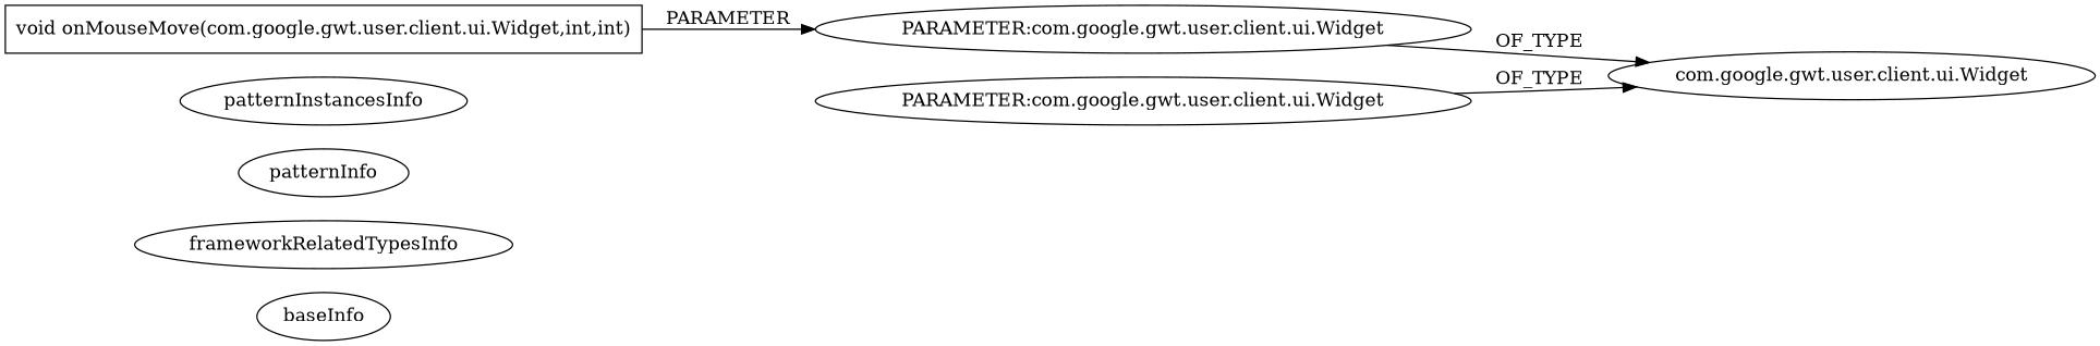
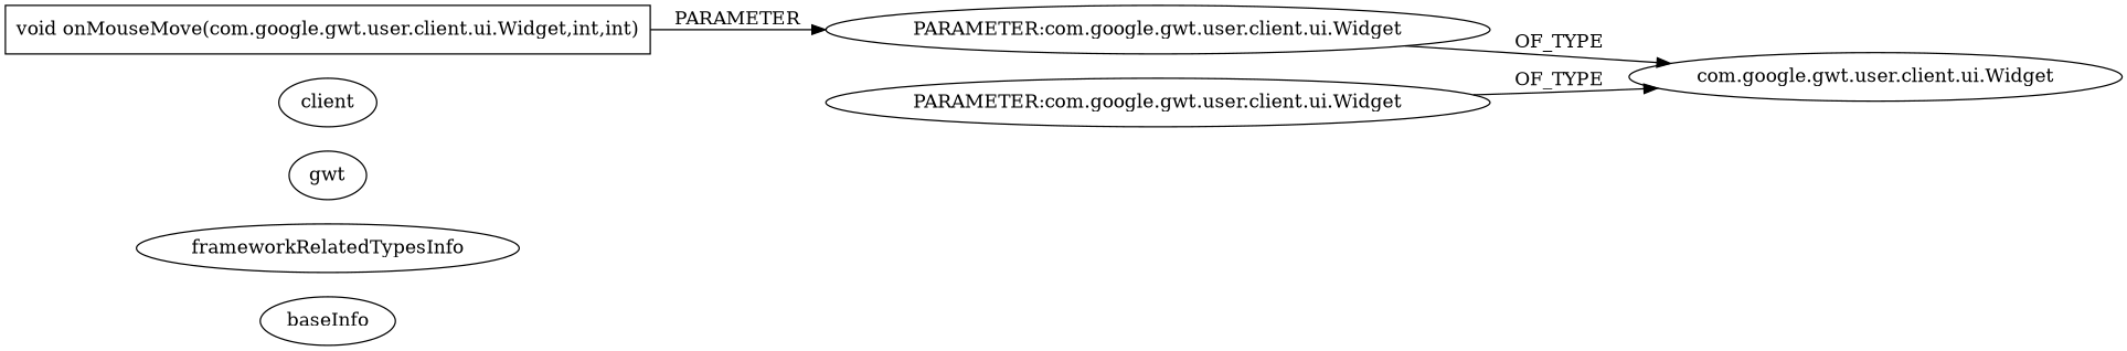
  digraph {
    rankdir=LR
    baseInfo [category=pattern graphId=1960 isAnonymous=false possibleRelation=false]
    frameworkRelatedTypesInfo
-   patternInfo [frequency=2.0 patternRootClient=null]
-   patternInstancesInfo [0="boscomonkey-gwt_raster_panel~/boscomonkey-gwt_raster_panel/gwt_raster_panel-master/src/com/boscomonkey/gwtraster/client/RasterPanel.java~RasterPanel~902" 1="hmiguellima-ugat~/hmiguellima-ugat/ugat-master/src/org/ucp/gwt/widgets/TooltipMouseListener.java~TooltipMouseListener~2969"]
+   patternInfo [frequency=2.0 patternRootClient=null label=gwt]
+   patternInstancesInfo [0="boscomonkey-gwt_raster_panel~/boscomonkey-gwt_raster_panel/gwt_raster_panel-master/src/com/boscomonkey/gwtraster/client/RasterPanel.java~RasterPanel~902" 1="hmiguellima-ugat~/hmiguellima-ugat/ugat-master/src/org/ucp/gwt/widgets/TooltipMouseListener.java~TooltipMouseListener~2969" label=client]
    n5 [isFrameworkType=false label="void onMouseMove(com.google.gwt.user.client.ui.Widget,int,int)" shape=box vertexType=OVERRIDING_METHOD_DECLARATION]
    n6 [isFrameworkType=false label="PARAMETER:com.google.gwt.user.client.ui.Widget" vertexType=PARAMETER_DECLARATION]
    n7 [isFrameworkType=false label="com.google.gwt.user.client.ui.Widget" vertexType=FRAMEWORK_CLASS_TYPE]
    n8 [isFrameworkType=false label="PARAMETER:com.google.gwt.user.client.ui.Widget" vertexType=PARAMETER_DECLARATION]
    n5 -> n6 [label=PARAMETER]
    n6 -> n7 [label=OF_TYPE]
    n8 -> n7 [label=OF_TYPE]
  }
